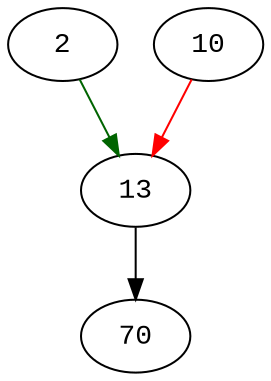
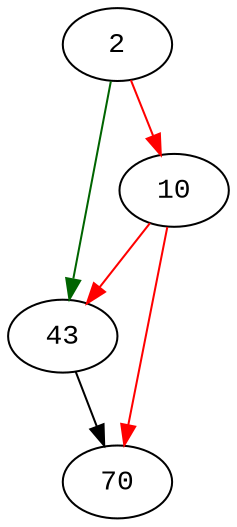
  strict digraph {
    fontname="Liberation Mono"
    node [fontname="Liberation Mono"]
    edge [color=red cond=true fontname="Liberation Mono"]
    2 [entry=true]
-   13
+   13 [label=43]
    10
    n4 [label=70]
    2 -> 13 [color=darkgreen]
+   2 -> 10 [cond=false]
    13 -> n4 [color="" cond=""]
    10 -> 13
+   10 -> n4 [cond=false]
  }
